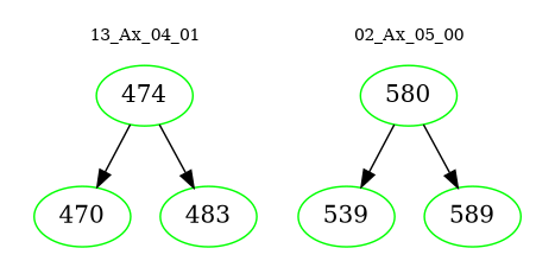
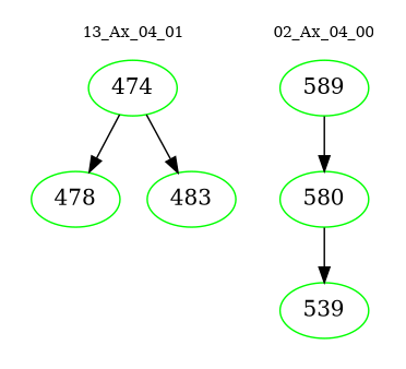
  digraph {
    node [color=green]
    edge [color=black]
    n1 [label=474]
-   n2 [label=470]
+   n2 [label=478]
    n3 [label=483]
    n4 [label=580]
    n5 [label=539]
    n6 [label=589]
    subgraph cluster_1 {
      color=white
      fontsize=10
      label="13_Ax_04_01"
      n1
      n2
      n3
    }
    subgraph cluster_2 {
      color=white
      fontsize=10
-     label="02_Ax_05_00"
+     label="02_Ax_04_00"
      n4
      n5
      n6
    }
    n1 -> n2
    n1 -> n3
    n4 -> n5
-   n4 -> n6
+   n6 -> n4
  }
